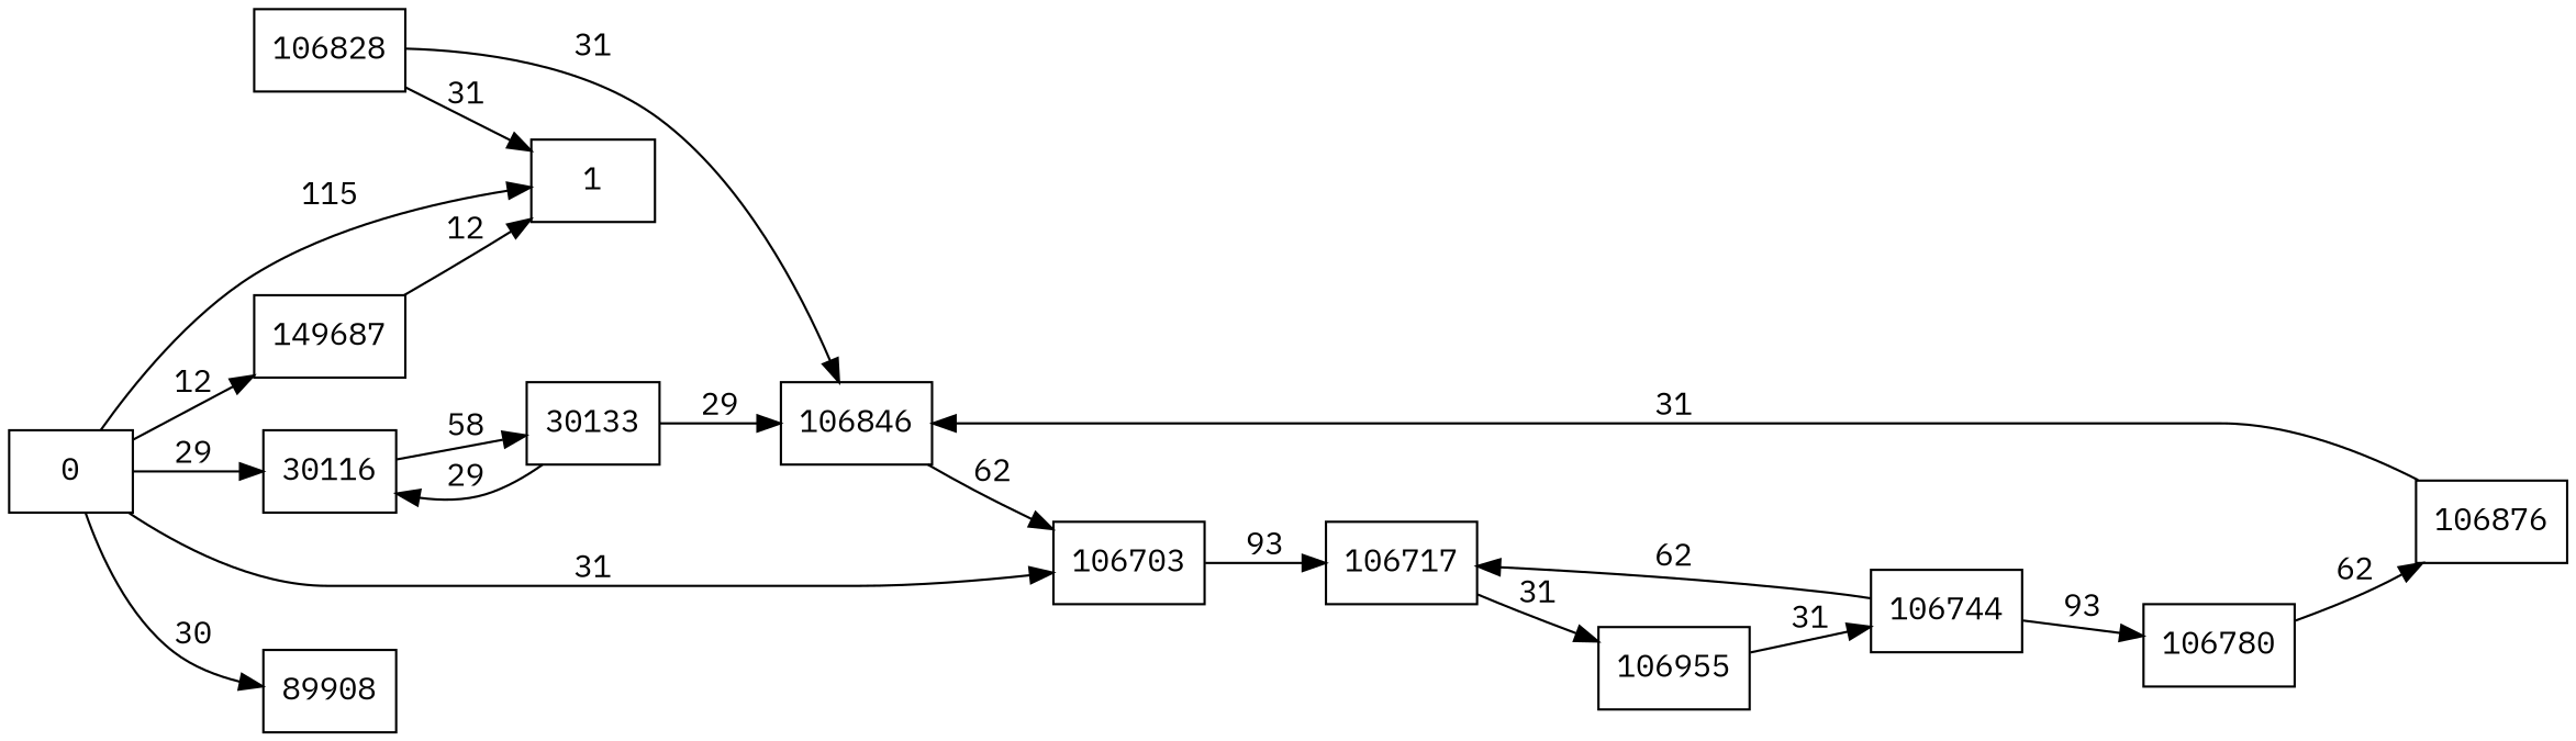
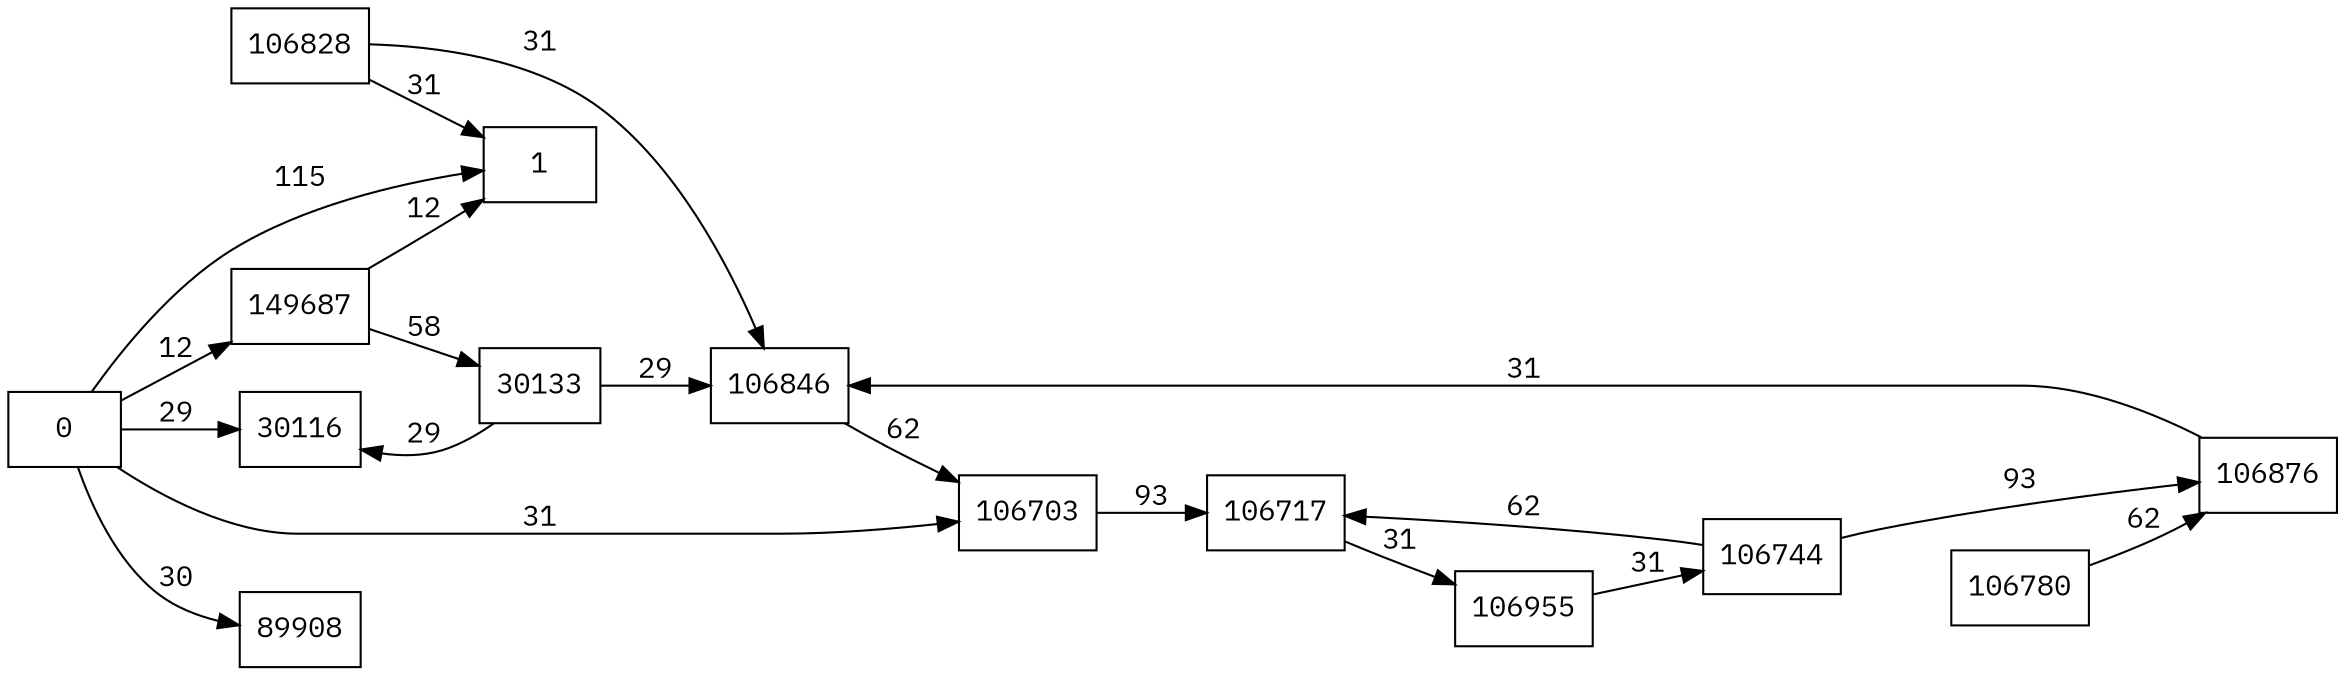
  digraph {
    fontname="IBM Plex Mono"
    rankdir=LR
    node [fontname="IBM Plex Mono" shape=rectangle]
    edge [fontname="IBM Plex Mono"]
    30116
    30133
    106846
    106703
    106717
    106955
    106744
    106780
    106876
    106828
    1
    149687
    0
    89908
-   30116 -> 30133 [label=58]
+   149687 -> 30133 [label=58]
    30133 -> 30116 [label=29]
    30133 -> 106846 [label=29]
    106846 -> 106703 [label=62]
    106703 -> 106717 [label=93]
    106717 -> 106955 [label=31]
    106955 -> 106744 [label=31]
    106744 -> 106717 [label=62]
-   106744 -> 106780 [label=93]
+   106744 -> 106876 [label=93]
    106780 -> 106876 [label=62]
    106876 -> 106846 [label=31]
    106828 -> 106846 [label=31]
    106828 -> 1 [label=31]
    149687 -> 1 [label=12]
    0 -> 30116 [label=29]
    0 -> 106703 [label=31]
    0 -> 1 [label=115]
    0 -> 149687 [label=12]
    0 -> 89908 [label=30]
  }
